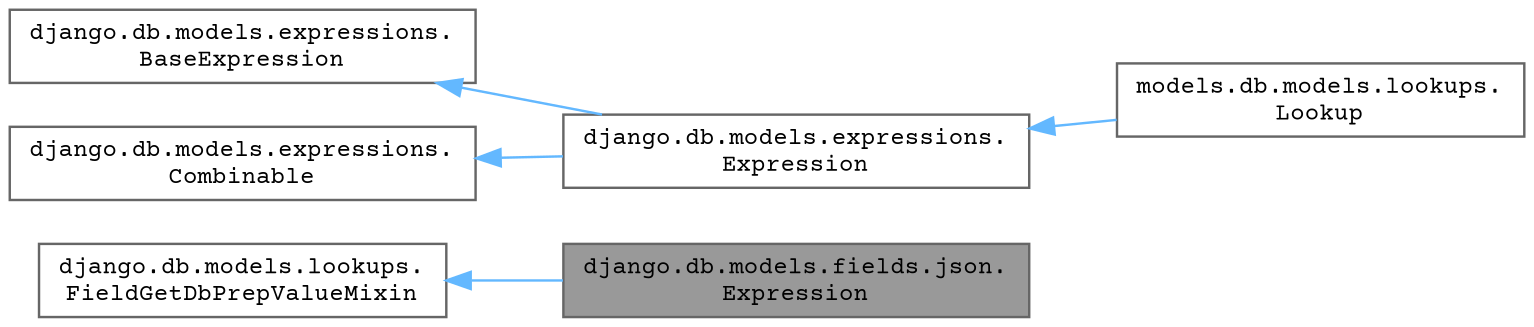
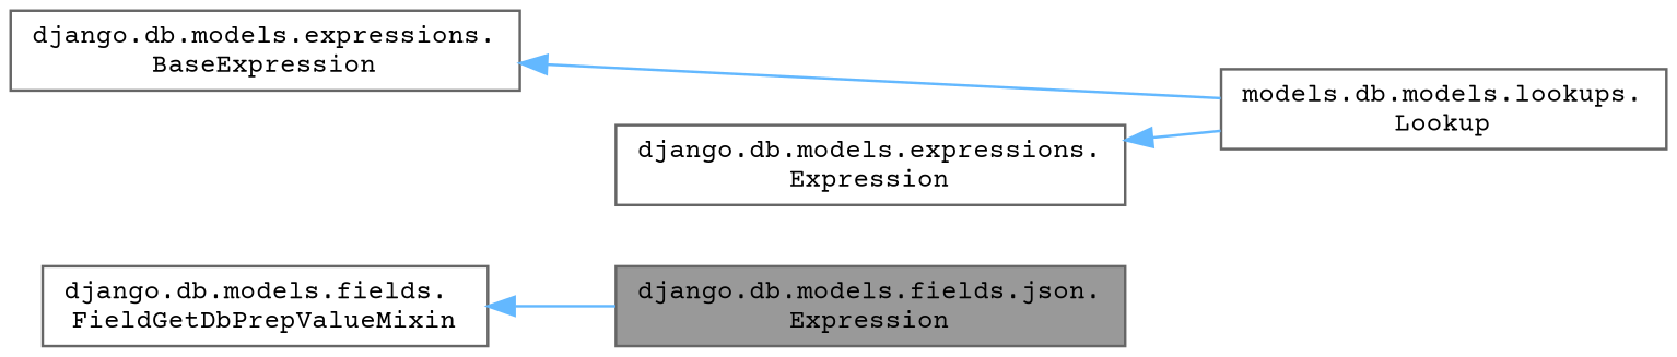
  digraph {
    fontname="Courier Prime"
    rankdir=LR
    node [color=gray40 fillcolor=white fontname="Courier Prime" fontsize=10 shape=box style=filled]
    edge [color=steelblue1 dir=back fontname="Courier Prime" fontsize=10 labelfontname=Helvetica labelfontsize=10 style=solid]
    n1 [fillcolor=grey60 fontcolor=black height=0.2 label="django.db.models.fields.json.\lExpression" width=0.4]
-   n2 [height=0.2 label="django.db.models.lookups.\lFieldGetDbPrepValueMixin" width=0.4]
+   n2 [height=0.2 label="django.db.models.fields.\lFieldGetDbPrepValueMixin" width=0.4]
    n3 [height=0.2 label="models.db.models.lookups.\lLookup" width=0.4]
    n4 [height=0.2 label="django.db.models.expressions.\lExpression" width=0.4]
    n5 [height=0.2 label="django.db.models.expressions.\lBaseExpression" width=0.4]
-   n6 [height=0.2 label="django.db.models.expressions.\lCombinable" width=0.4]
    n2 -> n1
    n4 -> n3
-   n5 -> n4
-   n6 -> n4
+   n5 -> n3
  }
